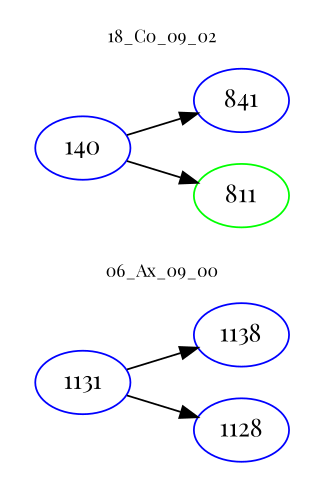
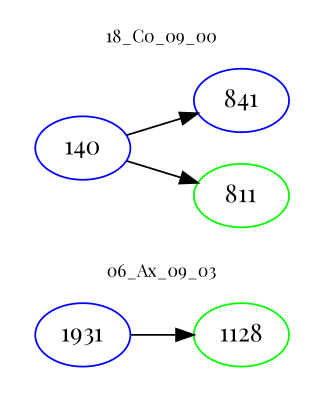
  digraph {
    fontname="Playfair Display"
    rankdir=LR
    node [color=blue fontname="Playfair Display"]
    edge [color=black fontname="Playfair Display"]
-   n1 [label=1131]
-   n2 [label=1128]
-   n3 [label=1138]
+   n1 [label=1931]
+   n2 [color=green label=1128]
    n4 [label=140]
    n5 [color=green label=811]
    n6 [label=841]
    subgraph cluster_1 {
      color=white
      fontsize=10
-     label="06_Ax_09_00"
+     label="06_Ax_09_03"
      n1
      n2
-     n3
    }
    subgraph cluster_2 {
      color=white
      fontsize=10
-     label="18_C0_09_02"
+     label="18_C0_09_00"
      n4
      n5
      n6
    }
    n1 -> n2
-   n1 -> n3
    n4 -> n5
    n4 -> n6
  }
